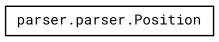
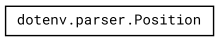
  digraph {
    rankdir=LR
    fontname="Roboto Mono"
-   n1 [color=black fillcolor=white fontname="Roboto Mono" fontsize=10 height=0.2 label="parser.parser.Position" shape=record style=filled width=0.4]
+   n1 [color=black fillcolor=white fontname="Roboto Mono" fontsize=10 height=0.2 label="dotenv.parser.Position" shape=record style=filled width=0.4]
  }
